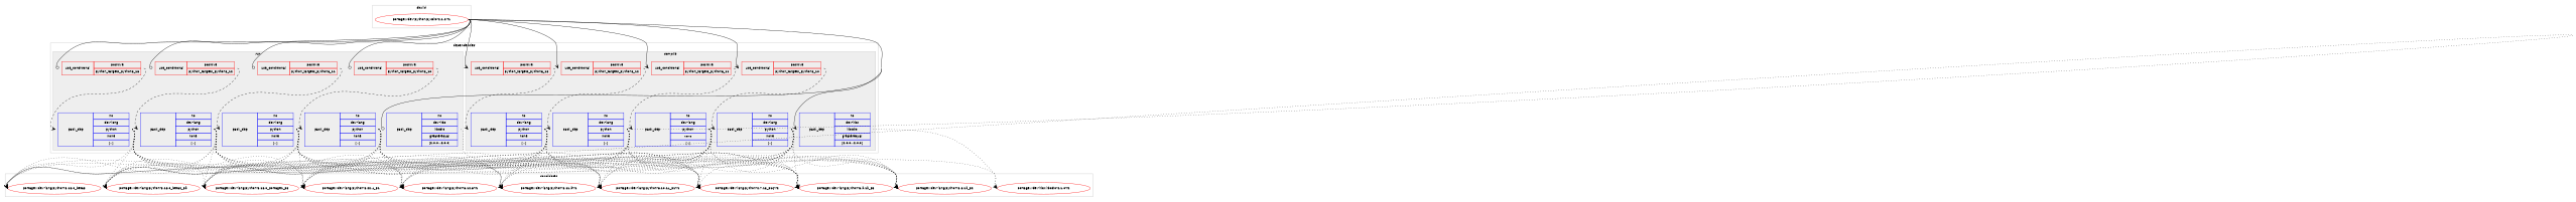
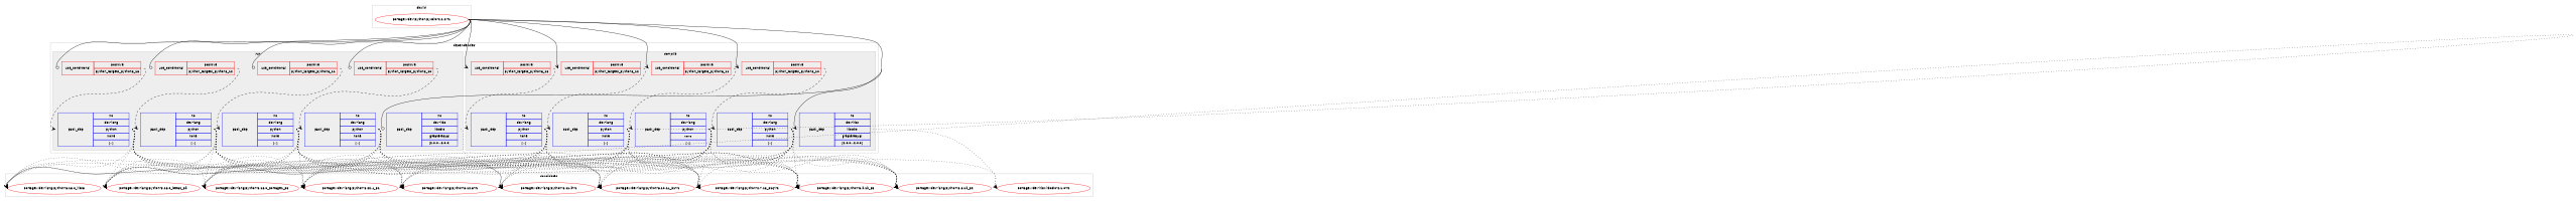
  digraph {
    compound=true
    concentrate=true
    fontname=Helvetica
    fontsize=10
    newrank=true
    rankdir=TB
    ranksep=1.5
    node [color=red fontname=Helvetica fontsize=10 shape=none]
    edge [arrowhead=vee headport=w style=dotted tailport=e weight=100]
    n1 [label="portage://dev-python/pycdio-2.1.1-r1" width=4 shape=""]
    n2 [color=blue label=<<TABLE BORDER="0" CELLBORDER="1" CELLSPACING="0" CELLPADDING="4" WIDTH="220"><TR><TD ROWSPAN="6" CELLPADDING="30">pack_dep</TD></TR><TR><TD WIDTH="110">no</TD></TR><TR><TD>dev-lang</TD></TR><TR><TD>python</TD></TR><TR><TD>none</TD></TR><TR><TD>[,,]</TD></TR></TABLE>>]
    n3 [label=<<TABLE BORDER="0" CELLBORDER="1" CELLSPACING="0" CELLPADDING="4"><TR><TD ROWSPAN="3" CELLPADDING="10">use_conditional</TD></TR><TR><TD>positive</TD></TR><TR><TD>python_targets_python3_10</TD></TR></TABLE>>]
    n4 [color=blue label=<<TABLE BORDER="0" CELLBORDER="1" CELLSPACING="0" CELLPADDING="4" WIDTH="220"><TR><TD ROWSPAN="6" CELLPADDING="30">pack_dep</TD></TR><TR><TD WIDTH="110">no</TD></TR><TR><TD>dev-lang</TD></TR><TR><TD>python</TD></TR><TR><TD>none</TD></TR><TR><TD>[,,]</TD></TR></TABLE>>]
    n5 [label=<<TABLE BORDER="0" CELLBORDER="1" CELLSPACING="0" CELLPADDING="4"><TR><TD ROWSPAN="3" CELLPADDING="10">use_conditional</TD></TR><TR><TD>positive</TD></TR><TR><TD>python_targets_python3_11</TD></TR></TABLE>>]
    n6 [color=blue label=<<TABLE BORDER="0" CELLBORDER="1" CELLSPACING="0" CELLPADDING="4" WIDTH="220"><TR><TD ROWSPAN="6" CELLPADDING="30">pack_dep</TD></TR><TR><TD WIDTH="110">no</TD></TR><TR><TD>dev-lang</TD></TR><TR><TD>python</TD></TR><TR><TD>none</TD></TR><TR><TD>[,,]</TD></TR></TABLE>>]
    n7 [label=<<TABLE BORDER="0" CELLBORDER="1" CELLSPACING="0" CELLPADDING="4"><TR><TD ROWSPAN="3" CELLPADDING="10">use_conditional</TD></TR><TR><TD>positive</TD></TR><TR><TD>python_targets_python3_12</TD></TR></TABLE>>]
    n8 [color=blue label=<<TABLE BORDER="0" CELLBORDER="1" CELLSPACING="0" CELLPADDING="4" WIDTH="220"><TR><TD ROWSPAN="6" CELLPADDING="30">pack_dep</TD></TR><TR><TD WIDTH="110">no</TD></TR><TR><TD>dev-lang</TD></TR><TR><TD>python</TD></TR><TR><TD>none</TD></TR><TR><TD>[,,]</TD></TR></TABLE>>]
    n9 [label=<<TABLE BORDER="0" CELLBORDER="1" CELLSPACING="0" CELLPADDING="4"><TR><TD ROWSPAN="3" CELLPADDING="10">use_conditional</TD></TR><TR><TD>positive</TD></TR><TR><TD>python_targets_python3_13</TD></TR></TABLE>>]
    n10 [color=blue label=<<TABLE BORDER="0" CELLBORDER="1" CELLSPACING="0" CELLPADDING="4" WIDTH="220"><TR><TD ROWSPAN="6" CELLPADDING="30">pack_dep</TD></TR><TR><TD WIDTH="110">no</TD></TR><TR><TD>dev-libs</TD></TR><TR><TD>libcdio</TD></TR><TR><TD>greaterequal</TD></TR><TR><TD>[2.0.0,,,2.0.0]</TD></TR></TABLE>>]
    n11 [color=blue label=<<TABLE BORDER="0" CELLBORDER="1" CELLSPACING="0" CELLPADDING="4" WIDTH="220"><TR><TD ROWSPAN="6" CELLPADDING="30">pack_dep</TD></TR><TR><TD WIDTH="110">no</TD></TR><TR><TD>dev-lang</TD></TR><TR><TD>python</TD></TR><TR><TD>none</TD></TR><TR><TD>[,,]</TD></TR></TABLE>>]
    n12 [label=<<TABLE BORDER="0" CELLBORDER="1" CELLSPACING="0" CELLPADDING="4"><TR><TD ROWSPAN="3" CELLPADDING="10">use_conditional</TD></TR><TR><TD>positive</TD></TR><TR><TD>python_targets_python3_10</TD></TR></TABLE>>]
    n13 [color=blue label=<<TABLE BORDER="0" CELLBORDER="1" CELLSPACING="0" CELLPADDING="4" WIDTH="220"><TR><TD ROWSPAN="6" CELLPADDING="30">pack_dep</TD></TR><TR><TD WIDTH="110">no</TD></TR><TR><TD>dev-lang</TD></TR><TR><TD>python</TD></TR><TR><TD>none</TD></TR><TR><TD>[,,]</TD></TR></TABLE>>]
    n14 [label=<<TABLE BORDER="0" CELLBORDER="1" CELLSPACING="0" CELLPADDING="4"><TR><TD ROWSPAN="3" CELLPADDING="10">use_conditional</TD></TR><TR><TD>positive</TD></TR><TR><TD>python_targets_python3_11</TD></TR></TABLE>>]
    n15 [color=blue label=<<TABLE BORDER="0" CELLBORDER="1" CELLSPACING="0" CELLPADDING="4" WIDTH="220"><TR><TD ROWSPAN="6" CELLPADDING="30">pack_dep</TD></TR><TR><TD WIDTH="110">no</TD></TR><TR><TD>dev-lang</TD></TR><TR><TD>python</TD></TR><TR><TD>none</TD></TR><TR><TD>[,,]</TD></TR></TABLE>>]
    n16 [label=<<TABLE BORDER="0" CELLBORDER="1" CELLSPACING="0" CELLPADDING="4"><TR><TD ROWSPAN="3" CELLPADDING="10">use_conditional</TD></TR><TR><TD>positive</TD></TR><TR><TD>python_targets_python3_12</TD></TR></TABLE>>]
    n17 [color=blue label=<<TABLE BORDER="0" CELLBORDER="1" CELLSPACING="0" CELLPADDING="4" WIDTH="220"><TR><TD ROWSPAN="6" CELLPADDING="30">pack_dep</TD></TR><TR><TD WIDTH="110">no</TD></TR><TR><TD>dev-lang</TD></TR><TR><TD>python</TD></TR><TR><TD>none</TD></TR><TR><TD>[,,]</TD></TR></TABLE>>]
    n18 [label=<<TABLE BORDER="0" CELLBORDER="1" CELLSPACING="0" CELLPADDING="4"><TR><TD ROWSPAN="3" CELLPADDING="10">use_conditional</TD></TR><TR><TD>positive</TD></TR><TR><TD>python_targets_python3_13</TD></TR></TABLE>>]
    n19 [color=blue label=<<TABLE BORDER="0" CELLBORDER="1" CELLSPACING="0" CELLPADDING="4" WIDTH="220"><TR><TD ROWSPAN="6" CELLPADDING="30">pack_dep</TD></TR><TR><TD WIDTH="110">no</TD></TR><TR><TD>dev-libs</TD></TR><TR><TD>libcdio</TD></TR><TR><TD>greaterequal</TD></TR><TR><TD>[2.0.0,,,2.0.0]</TD></TR></TABLE>>]
    n20 [label="portage://dev-lang/python-2.7.18_p16-r2" width=4 shape=""]
    n21 [label="portage://dev-lang/python-3.10.14_p1-r1" width=4 shape=""]
    n22 [label="portage://dev-lang/python-3.11.9-r1" width=4 shape=""]
    n23 [label="portage://dev-lang/python-3.12.3-r1" width=4 shape=""]
    n24 [label="portage://dev-lang/python-3.22.4_p1" width=4 shape=""]
    n25 [label="portage://dev-lang/python-3.13.0_portage1_p3" width=4 shape=""]
    n26 [label="portage://dev-lang/python-3.13.0_beta2_p9" width=4 shape=""]
-   n27 [label="portage://dev-lang/python-3.13.0_beta3" width=4 shape=""]
+   n27 [label="portage://dev-lang/python-3.13.0_libs3" width=4 shape=""]
    n28 [label="portage://dev-lang/python-3.8.19_p2" width=4 shape=""]
    n29 [label="portage://dev-lang/python-3.9.19_p3" width=4 shape=""]
    n30 [label="portage://dev-libs/libcdio-2.1.0-r2" width=4 shape=""]
    subgraph cluster_1 {
      color=gray
      label=<<i>ebuild</i>>
      rank=same
      n1
    }
    subgraph cluster_2 {
      color=gray
      label=<<i>dependencies</i>>
      subgraph cluster_3 {
        color=gray
        fillcolor="#eeeeee"
        label=<<i>compile</i>>
        style=filled
        subgraph sub_4 {
          color=gray
          fillcolor="#eeeeee"
          label=<<i>compile</i>>
          style=filled
          n3
          subgraph sub_5 {
            color=gray
            fillcolor="#eeeeee"
            label=<<i>compile</i>>
            style=filled
            n2
          }
        }
        subgraph sub_6 {
          color=gray
          fillcolor="#eeeeee"
          label=<<i>compile</i>>
          style=filled
          n5
          subgraph sub_7 {
            color=gray
            fillcolor="#eeeeee"
            label=<<i>compile</i>>
            style=filled
            n4
          }
        }
        subgraph sub_8 {
          color=gray
          fillcolor="#eeeeee"
          label=<<i>compile</i>>
          style=filled
          n7
          subgraph sub_9 {
            color=gray
            fillcolor="#eeeeee"
            label=<<i>compile</i>>
            style=filled
            n6
          }
        }
        subgraph sub_10 {
          color=gray
          fillcolor="#eeeeee"
          label=<<i>compile</i>>
          style=filled
          n9
          subgraph sub_11 {
            color=gray
            fillcolor="#eeeeee"
            label=<<i>compile</i>>
            style=filled
            n8
          }
        }
        subgraph sub_12 {
          color=gray
          fillcolor="#eeeeee"
          label=<<i>compile</i>>
          style=filled
          n10
        }
      }
      subgraph cluster_13 {
        color=gray
        fillcolor="#eeeeee"
        label=<<i>compile and run</i>>
        style=filled
      }
      subgraph cluster_14 {
        color=gray
        fillcolor="#eeeeee"
        label=<<i>run</i>>
        style=filled
        subgraph sub_15 {
          color=gray
          fillcolor="#eeeeee"
          label=<<i>run</i>>
          style=filled
          n12
          subgraph sub_16 {
            color=gray
            fillcolor="#eeeeee"
            label=<<i>run</i>>
            style=filled
            n11
          }
        }
        subgraph sub_17 {
          color=gray
          fillcolor="#eeeeee"
          label=<<i>run</i>>
          style=filled
          n14
          subgraph sub_18 {
            color=gray
            fillcolor="#eeeeee"
            label=<<i>run</i>>
            style=filled
            n13
          }
        }
        subgraph sub_19 {
          color=gray
          fillcolor="#eeeeee"
          label=<<i>run</i>>
          style=filled
          n16
          subgraph sub_20 {
            color=gray
            fillcolor="#eeeeee"
            label=<<i>run</i>>
            style=filled
            n15
          }
        }
        subgraph sub_21 {
          color=gray
          fillcolor="#eeeeee"
          label=<<i>run</i>>
          style=filled
          n18
          subgraph sub_22 {
            color=gray
            fillcolor="#eeeeee"
            label=<<i>run</i>>
            style=filled
            n17
          }
        }
        subgraph sub_23 {
          color=gray
          fillcolor="#eeeeee"
          label=<<i>run</i>>
          style=filled
          n19
        }
      }
    }
    subgraph cluster_24 {
      color=gray
      label=<<i>candidates</i>>
      rank=same
      subgraph sub_25 {
        color=black
        label=<<i>candidates</i>>
        nodesep=1
        rank=same
        n20
        n21
        n22
        n23
        n24
        n25
        n26
        n27
        n28
        n29
      }
      subgraph sub_26 {
        color=black
        label=<<i>candidates</i>>
        nodesep=1
        rank=same
        n20
        n21
        n22
        n23
        n24
        n25
        n26
        n27
        n28
        n29
      }
      subgraph sub_27 {
        color=black
        label=<<i>candidates</i>>
        nodesep=1
        rank=same
        n20
        n21
        n22
        n23
        n24
        n25
        n26
        n27
        n28
        n29
      }
      subgraph sub_28 {
        color=black
        label=<<i>candidates</i>>
        nodesep=1
        rank=same
        n20
        n21
        n22
        n23
        n24
        n25
        n26
        n27
        n28
        n29
      }
      subgraph sub_29 {
        color=black
        label=<<i>candidates</i>>
        nodesep=1
        rank=same
        n30
      }
      subgraph sub_30 {
        color=black
        label=<<i>candidates</i>>
        nodesep=1
        rank=same
        n20
        n21
        n22
        n23
        n24
        n25
        n26
        n27
        n28
        n29
      }
      subgraph sub_31 {
        color=black
        label=<<i>candidates</i>>
        nodesep=1
        rank=same
        n20
        n21
        n22
        n23
        n24
        n25
        n26
        n27
        n28
        n29
      }
      subgraph sub_32 {
        color=black
        label=<<i>candidates</i>>
        nodesep=1
        rank=same
        n20
        n21
        n22
        n23
        n24
        n25
        n26
        n27
        n28
        n29
      }
      subgraph sub_33 {
        color=black
        label=<<i>candidates</i>>
        nodesep=1
        rank=same
        n20
        n21
        n22
        n23
        n24
        n25
        n26
        n27
        n28
        n29
      }
      subgraph sub_34 {
        color=black
        label=<<i>candidates</i>>
        nodesep=1
        rank=same
        n30
      }
    }
    n1 -> n3 [style=solid weight=20]
    n1 -> n5 [style=solid weight=20]
    n1 -> n7 [style=solid weight=20]
    n1 -> n9 [style=solid weight=20]
    n1 -> n10 [style=solid weight=20]
    n1 -> n12 [arrowhead=odot style=solid weight=20]
    n1 -> n14 [arrowhead=odot style=solid weight=20]
    n1 -> n16 [arrowhead=odot style=solid weight=20]
    n1 -> n18 [arrowhead=odot style=solid weight=20]
    n1 -> n19 [arrowhead=odot style=solid weight=20]
    n2 -> n20
    n2 -> n21
    n2 -> n22
    n2 -> n23
    n2 -> n24
    n2 -> n25
    n2 -> n26
    n2 -> n27
    n2 -> n28
    n2 -> n29
    n3 -> n2 [style=dashed weight=20]
    n4 -> n20
    n4 -> n21
    n4 -> n22
    n4 -> n23
    n4 -> n24
    n4 -> n25
    n4 -> n26
    n4 -> n27
    n4 -> n28
    n4 -> n29
    n5 -> n4 [style=dashed weight=20]
    n6 -> n20
    n6 -> n21
    n6 -> n22
    n6 -> n23
    n6 -> n24
    n6 -> n25
    n6 -> n26
    n6 -> n27
    n6 -> n28
    n6 -> n29
    n7 -> n6 [style=dashed weight=20]
    n8 -> n20
    n8 -> n21
    n8 -> n22
    n8 -> n23
    n8 -> n24
    n8 -> n25
    n8 -> n26
    n8 -> n27
    n8 -> n28
    n8 -> n29
    n9 -> n8 [style=dashed weight=20]
    n10 -> n30
    n11 -> n20
    n11 -> n21
    n11 -> n22
    n11 -> n23
    n11 -> n24
    n11 -> n25
    n11 -> n26
    n11 -> n27
    n11 -> n28
    n11 -> n29
    n12 -> n11 [style=dashed weight=20]
    n13 -> n20
    n13 -> n21
    n13 -> n22
    n13 -> n23
    n13 -> n24
    n13 -> n25
    n13 -> n26
    n13 -> n27
    n13 -> n28
    n13 -> n29
    n14 -> n13 [style=dashed weight=20]
    n15 -> n20
    n15 -> n21
    n15 -> n22
    n15 -> n23
    n15 -> n24
    n15 -> n25
    n15 -> n26
    n15 -> n27
    n15 -> n28
    n15 -> n29
    n16 -> n15 [style=dashed weight=20]
    n17 -> n20
    n17 -> n21
    n17 -> n22
    n17 -> n23
    n17 -> n24
    n17 -> n25
    n17 -> n26
    n17 -> n27
    n17 -> n28
    n17 -> n29
    n18 -> n17 [style=dashed weight=20]
    n19 -> n30
  }
